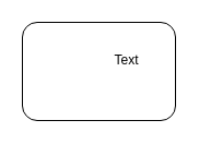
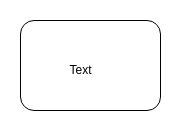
  <mxCell id="0" />
  <mxCell id="1" parent="0" />
  <mxCell id="2" value="" style="rounded=1;whiteSpace=wrap;html=1;" vertex="1" parent="1"><mxGeometry x="20" y="20" width="140" height="90" as="geometry" /></mxCell>
- <mxCell id="3" value="Text" style="text;html=1;resizable=0;autosize=1;align=center;verticalAlign=middle;points=[];fillColor=none;strokeColor=none;rounded=0;" vertex="1" parent="1"><mxGeometry x="95" y="45" width="40" height="20" as="geometry" /></mxCell>
+ <mxCell id="3" value="Text" style="text;html=1;resizable=0;autosize=1;align=center;verticalAlign=middle;points=[];fillColor=none;strokeColor=none;rounded=0;" vertex="1" parent="1"><mxGeometry x="60" y="60" width="40" height="20" as="geometry" /></mxCell>
